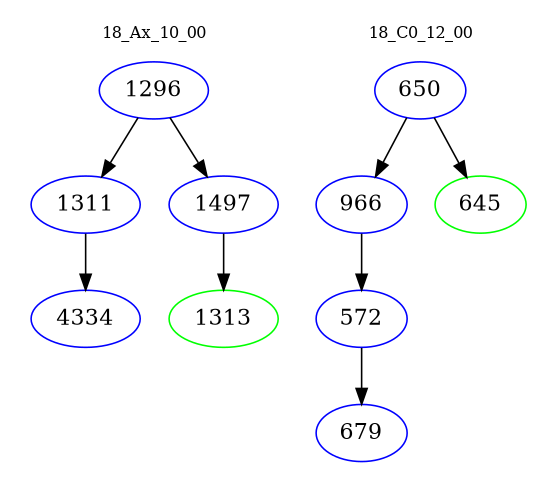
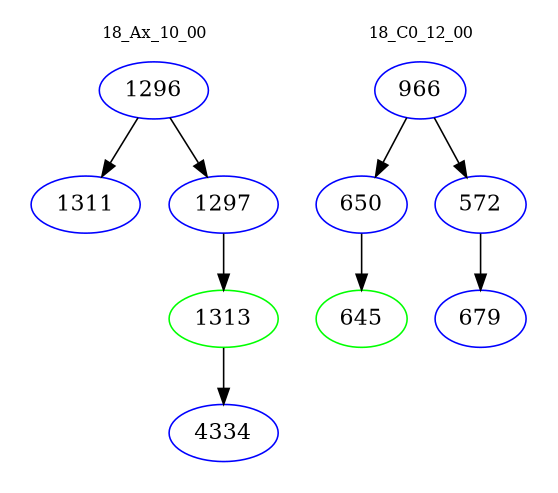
  digraph {
    node [color=blue]
    edge [color=black]
    n1 [label=1296]
    n2 [label=1311]
-   n3 [label=1497]
+   n3 [label=1297]
    n4 [label=4334]
    n5 [color=green label=1313]
    n6 [label=966]
    n7 [label=650]
    n8 [label=572]
    n9 [color=green label=645]
    n10 [label=679]
    subgraph cluster_1 {
      color=white
      fontsize=10
      label="18_Ax_10_00"
      n1
      n2
      n3
      n4
      n5
    }
    subgraph cluster_2 {
      color=white
      fontsize=10
      label="18_C0_12_00"
      n6
      n7
      n8
      n9
      n10
    }
    n1 -> n2
    n1 -> n3
-   n2 -> n4
+   n5 -> n4
    n3 -> n5
-   n7 -> n6
+   n6 -> n7
    n6 -> n8
    n7 -> n9
    n8 -> n10
  }
